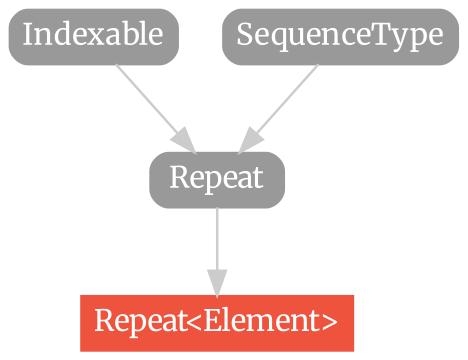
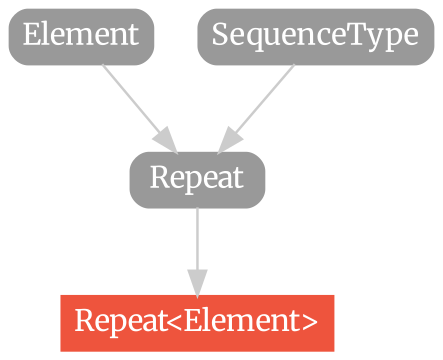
  strict digraph {
    fontname=Merriweather
    node [color="#999999" fillcolor="#999999" fontcolor=white fontname=Merriweather fontsize=12 margin="0.07,0.05" shape=box style="filled,rounded"]
    edge [color="#cccccc" fontname=Merriweather]
    "Repeat<Element>" [color="#ee543d" fillcolor="#ee543d" height=0.3 style=filled]
    n2 [height=0.3 label=Repeat]
-   Indexable [height=0.3]
+   Indexable [height=0.3 label=Element]
    SequenceType [height=0.3]
    subgraph sub_1 {
      rank=max
      "Repeat<Element>"
    }
    n2 -> "Repeat<Element>"
    Indexable -> n2
    SequenceType -> n2
  }
